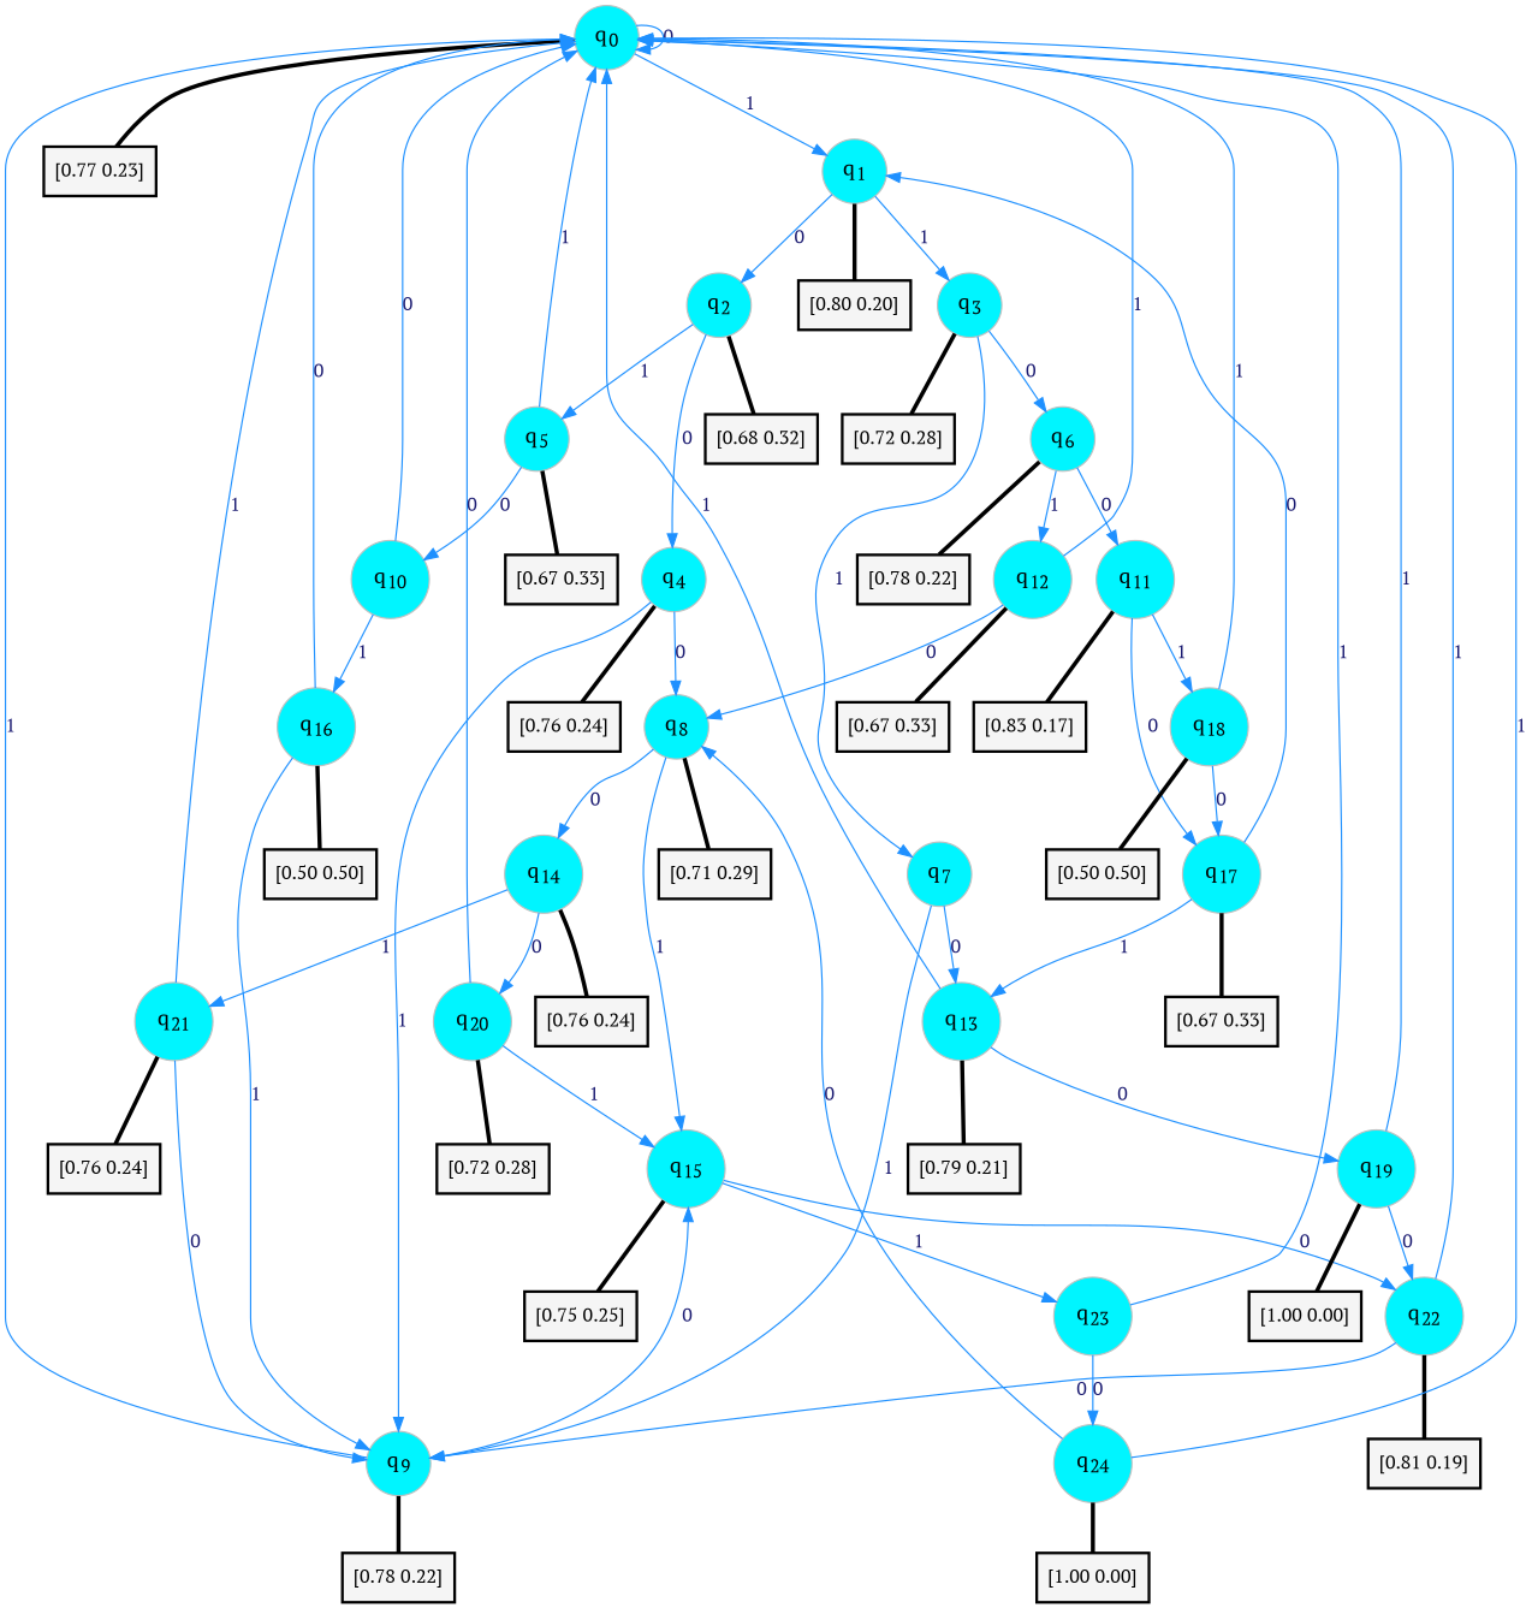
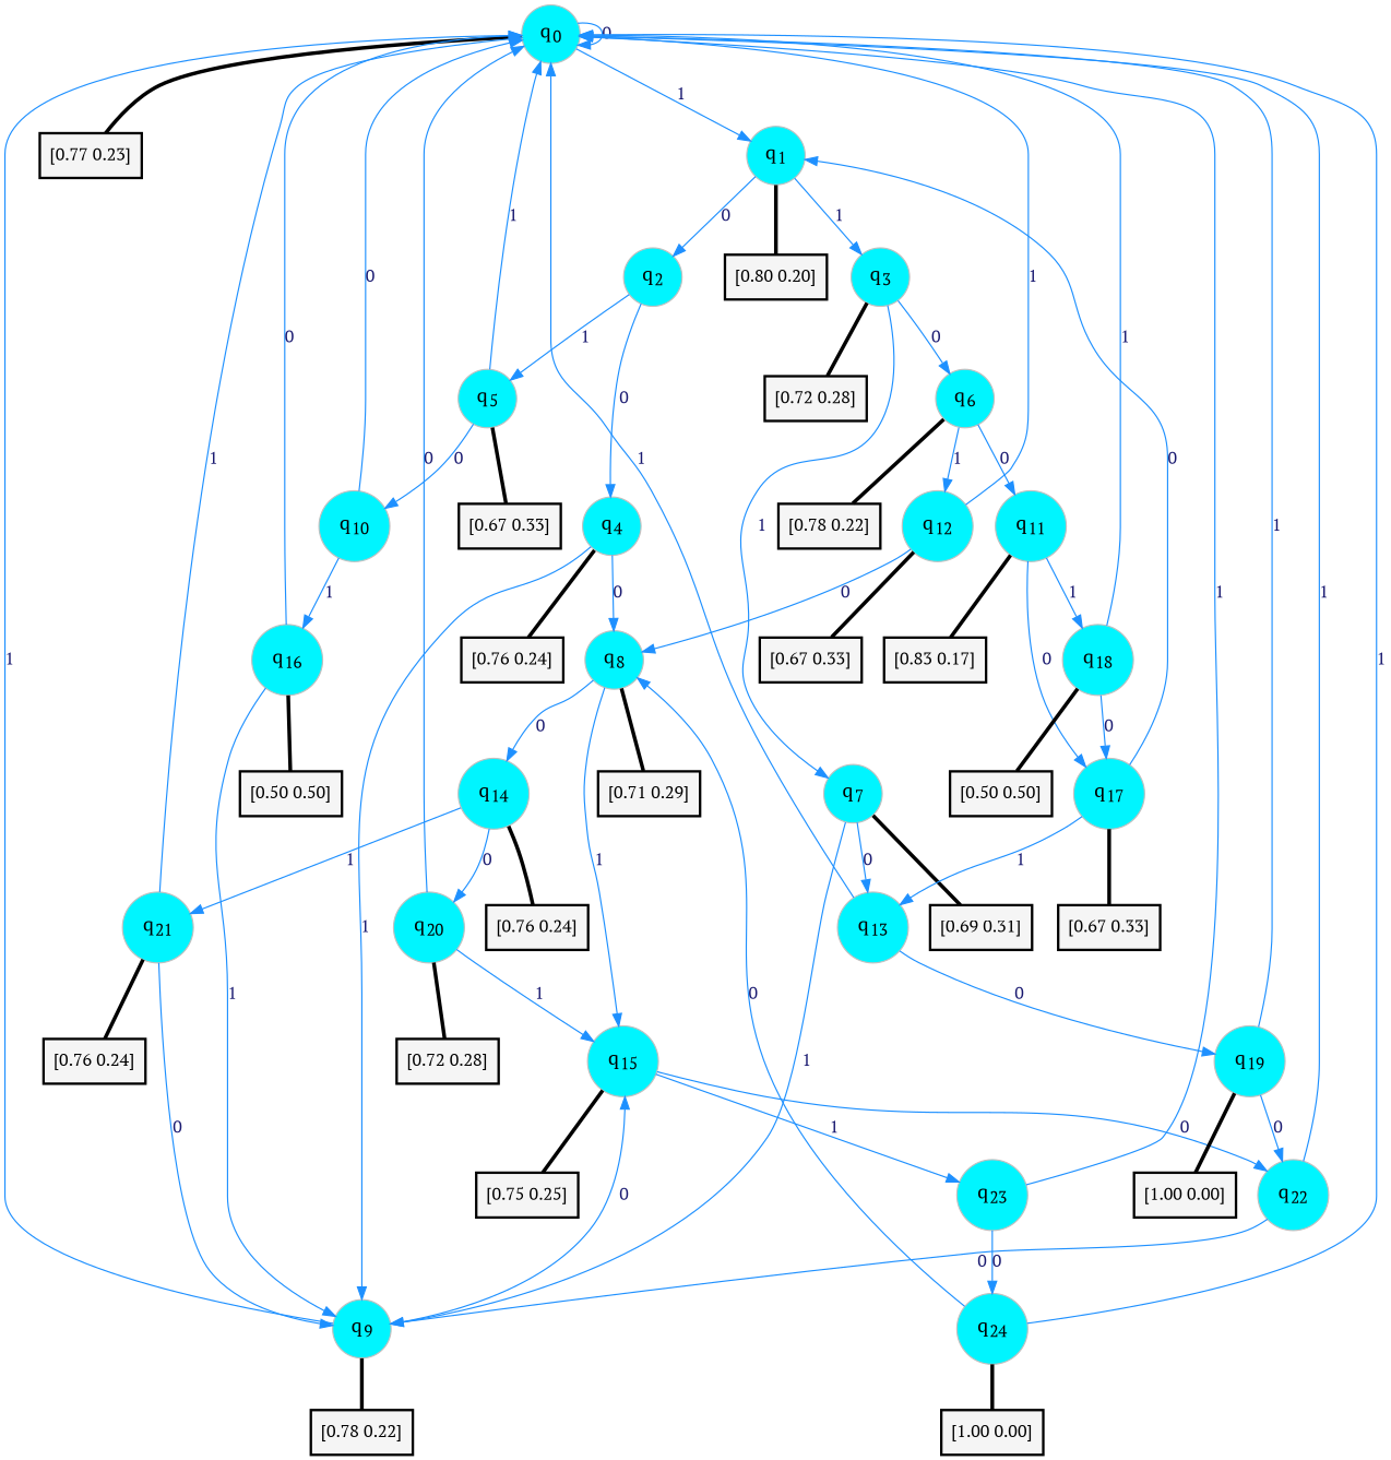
  digraph {
    fontname="PT Serif"
    rankdir=TD
    node [color=gray fillcolor=turquoise1 fontcolor=black fontname="PT Serif" fontsize=16 fontweight=bold shape=circle style=filled]
    edge [arrowsize=1 color=dodgerblue1 fontcolor=midnightblue fontname="PT Serif" fontweight=bold penwidth=1 style=solid weight=20]
    n1 [label=<q<SUB>0</SUB>>]
    n2 [label=<q<SUB>1</SUB>>]
    n3 [color=black fillcolor=whitesmoke fontsize=14 label="[0.77 0.23]" penwidth=2 shape=box]
    n4 [label=<q<SUB>2</SUB>>]
    n5 [label=<q<SUB>3</SUB>>]
    n6 [color=black fillcolor=whitesmoke fontsize=14 label="[0.80 0.20]" penwidth=2 shape=box]
    n7 [label=<q<SUB>4</SUB>>]
    n8 [label=<q<SUB>5</SUB>>]
-   n9 [color=black fillcolor=whitesmoke fontsize=14 label="[0.68 0.32]" penwidth=2 shape=box]
    n10 [label=<q<SUB>6</SUB>>]
    n11 [label=<q<SUB>7</SUB>>]
    n12 [color=black fillcolor=whitesmoke fontsize=14 label="[0.72 0.28]" penwidth=2 shape=box]
    n13 [label=<q<SUB>8</SUB>>]
    n14 [label=<q<SUB>9</SUB>>]
    n15 [color=black fillcolor=whitesmoke fontsize=14 label="[0.76 0.24]" penwidth=2 shape=box]
    n16 [label=<q<SUB>10</SUB>>]
    n17 [color=black fillcolor=whitesmoke fontsize=14 label="[0.67 0.33]" penwidth=2 shape=box]
    n18 [label=<q<SUB>11</SUB>>]
    n19 [label=<q<SUB>12</SUB>>]
    n20 [color=black fillcolor=whitesmoke fontsize=14 label="[0.78 0.22]" penwidth=2 shape=box]
    n21 [label=<q<SUB>13</SUB>>]
+   n22 [color=black fillcolor=whitesmoke fontsize=14 label="[0.69 0.31]" penwidth=2 shape=box]
    n23 [label=<q<SUB>14</SUB>>]
    n24 [label=<q<SUB>15</SUB>>]
    n25 [color=black fillcolor=whitesmoke fontsize=14 label="[0.71 0.29]" penwidth=2 shape=box]
    n26 [color=black fillcolor=whitesmoke fontsize=14 label="[0.78 0.22]" penwidth=2 shape=box]
    n27 [label=<q<SUB>16</SUB>>]
    n28 [label=<q<SUB>17</SUB>>]
    n29 [label=<q<SUB>18</SUB>>]
    n30 [color=black fillcolor=whitesmoke fontsize=14 label="[0.83 0.17]" penwidth=2 shape=box]
    n31 [color=black fillcolor=whitesmoke fontsize=14 label="[0.67 0.33]" penwidth=2 shape=box]
    n32 [label=<q<SUB>19</SUB>>]
-   n33 [color=black fillcolor=whitesmoke fontsize=14 label="[0.79 0.21]" penwidth=2 shape=box]
    n34 [label=<q<SUB>20</SUB>>]
    n35 [label=<q<SUB>21</SUB>>]
    n36 [color=black fillcolor=whitesmoke fontsize=14 label="[0.76 0.24]" penwidth=2 shape=box]
    n37 [label=<q<SUB>22</SUB>>]
    n38 [label=<q<SUB>23</SUB>>]
    n39 [color=black fillcolor=whitesmoke fontsize=14 label="[0.75 0.25]" penwidth=2 shape=box]
    n40 [color=black fillcolor=whitesmoke fontsize=14 label="[0.50 0.50]" penwidth=2 shape=box]
    n41 [color=black fillcolor=whitesmoke fontsize=14 label="[0.67 0.33]" penwidth=2 shape=box]
    n42 [color=black fillcolor=whitesmoke fontsize=14 label="[0.50 0.50]" penwidth=2 shape=box]
    n43 [color=black fillcolor=whitesmoke fontsize=14 label="[1.00 0.00]" penwidth=2 shape=box]
    n44 [color=black fillcolor=whitesmoke fontsize=14 label="[0.72 0.28]" penwidth=2 shape=box]
    n45 [color=black fillcolor=whitesmoke fontsize=14 label="[0.76 0.24]" penwidth=2 shape=box]
-   n46 [color=black fillcolor=whitesmoke fontsize=14 label="[0.81 0.19]" penwidth=2 shape=box]
    n47 [label=<q<SUB>24</SUB>>]
    n48 [color=black fillcolor=whitesmoke fontsize=14 label="[1.00 0.00]" penwidth=2 shape=box]
    n1 -> n1 [label=0]
    n1 -> n2 [label=1]
    n1 -> n3 [arrowhead=none color=black penwidth=3]
    n2 -> n4 [label=0]
    n2 -> n5 [label=1]
    n2 -> n6 [arrowhead=none color=black penwidth=3]
    n4 -> n7 [label=0]
    n4 -> n8 [label=1]
-   n4 -> n9 [arrowhead=none color=black penwidth=3]
    n5 -> n10 [label=0]
    n5 -> n11 [label=1]
    n5 -> n12 [arrowhead=none color=black penwidth=3]
    n7 -> n13 [label=0]
    n7 -> n14 [label=1]
    n7 -> n15 [arrowhead=none color=black penwidth=3]
    n8 -> n1 [label=1]
    n8 -> n16 [label=0]
    n8 -> n17 [arrowhead=none color=black penwidth=3]
    n10 -> n18 [label=0]
    n10 -> n19 [label=1]
    n10 -> n20 [arrowhead=none color=black penwidth=3]
    n11 -> n14 [label=1]
    n11 -> n21 [label=0]
+   n11 -> n22 [arrowhead=none color=black penwidth=3]
    n13 -> n23 [label=0]
    n13 -> n24 [label=1]
    n13 -> n25 [arrowhead=none color=black penwidth=3]
    n14 -> n1 [label=1]
    n14 -> n24 [label=0]
    n14 -> n26 [arrowhead=none color=black penwidth=3]
    n16 -> n1 [label=0]
    n16 -> n27 [label=1]
    n18 -> n28 [label=0]
    n18 -> n29 [label=1]
    n18 -> n30 [arrowhead=none color=black penwidth=3]
    n19 -> n1 [label=1]
    n19 -> n13 [label=0]
    n19 -> n31 [arrowhead=none color=black penwidth=3]
    n21 -> n1 [label=1]
    n21 -> n32 [label=0]
-   n21 -> n33 [arrowhead=none color=black penwidth=3]
    n23 -> n34 [label=0]
    n23 -> n35 [label=1]
    n23 -> n36 [arrowhead=none color=black penwidth=3]
    n24 -> n37 [label=0]
    n24 -> n38 [label=1]
    n24 -> n39 [arrowhead=none color=black penwidth=3]
    n27 -> n1 [label=0]
    n27 -> n14 [label=1]
    n27 -> n40 [arrowhead=none color=black penwidth=3]
    n28 -> n2 [label=0]
    n28 -> n21 [label=1]
    n28 -> n41 [arrowhead=none color=black penwidth=3]
    n29 -> n1 [label=1]
    n29 -> n28 [label=0]
    n29 -> n42 [arrowhead=none color=black penwidth=3]
    n32 -> n1 [label=1]
    n32 -> n37 [label=0]
    n32 -> n43 [arrowhead=none color=black penwidth=3]
    n34 -> n1 [label=0]
    n34 -> n24 [label=1]
    n34 -> n44 [arrowhead=none color=black penwidth=3]
    n35 -> n1 [label=1]
    n35 -> n14 [label=0]
    n35 -> n45 [arrowhead=none color=black penwidth=3]
    n37 -> n1 [label=1]
    n37 -> n14 [label=0]
-   n37 -> n46 [arrowhead=none color=black penwidth=3]
    n38 -> n1 [label=1]
    n38 -> n47 [label=0]
    n47 -> n1 [label=1]
    n47 -> n13 [label=0]
    n47 -> n48 [arrowhead=none color=black penwidth=3]
  }
